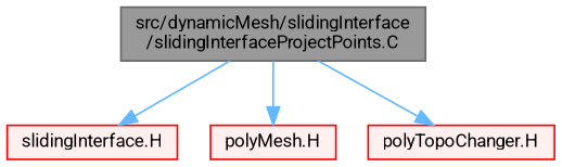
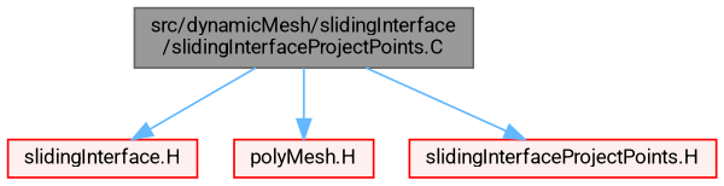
  digraph {
    fontname=Roboto
    node [color=red fillcolor="#FFF0F0" fontname=Roboto fontsize=10 shape=box style=filled]
    edge [color=steelblue1 fontname=Roboto fontsize=10 labelfontname=Helvetica labelfontsize=10 style=solid]
    n1 [color=gray40 fillcolor=grey60 fontcolor=black height=0.2 label="src/dynamicMesh/slidingInterface\l/slidingInterfaceProjectPoints.C" width=0.4]
    n2 [height=0.2 label="slidingInterface.H" width=0.4]
    n3 [height=0.2 label="polyMesh.H" width=0.4]
-   n4 [height=0.2 label="polyTopoChanger.H" width=0.4]
+   n4 [height=0.2 label="slidingInterfaceProjectPoints.H" width=0.4]
    n1 -> n2
    n1 -> n3
    n1 -> n4
  }
